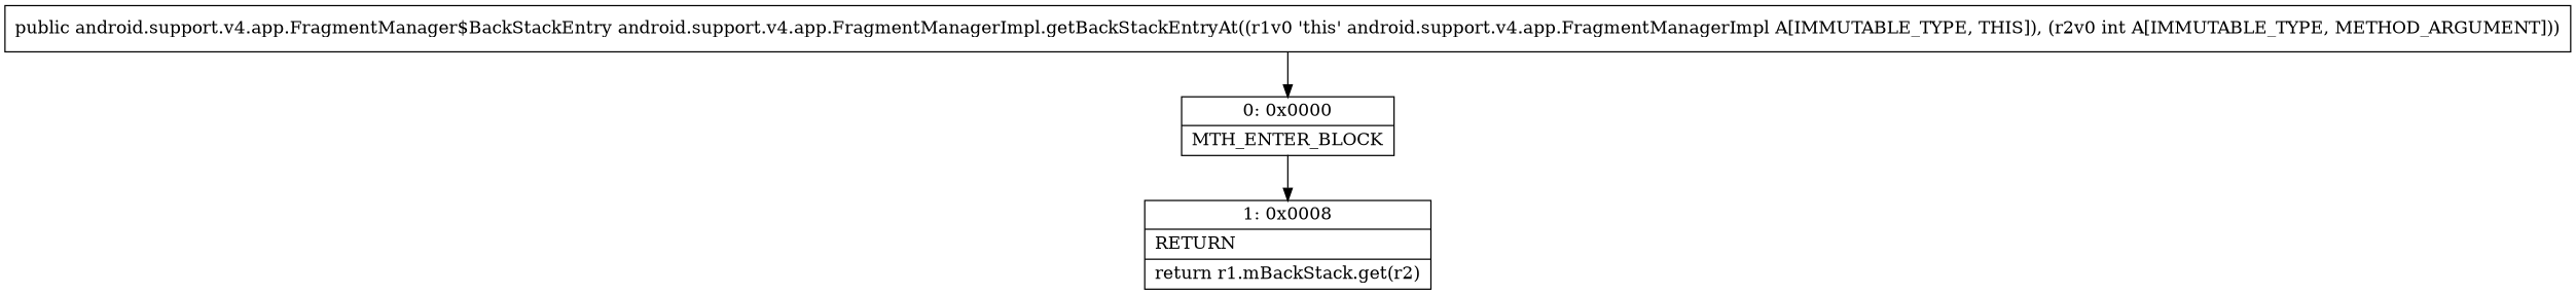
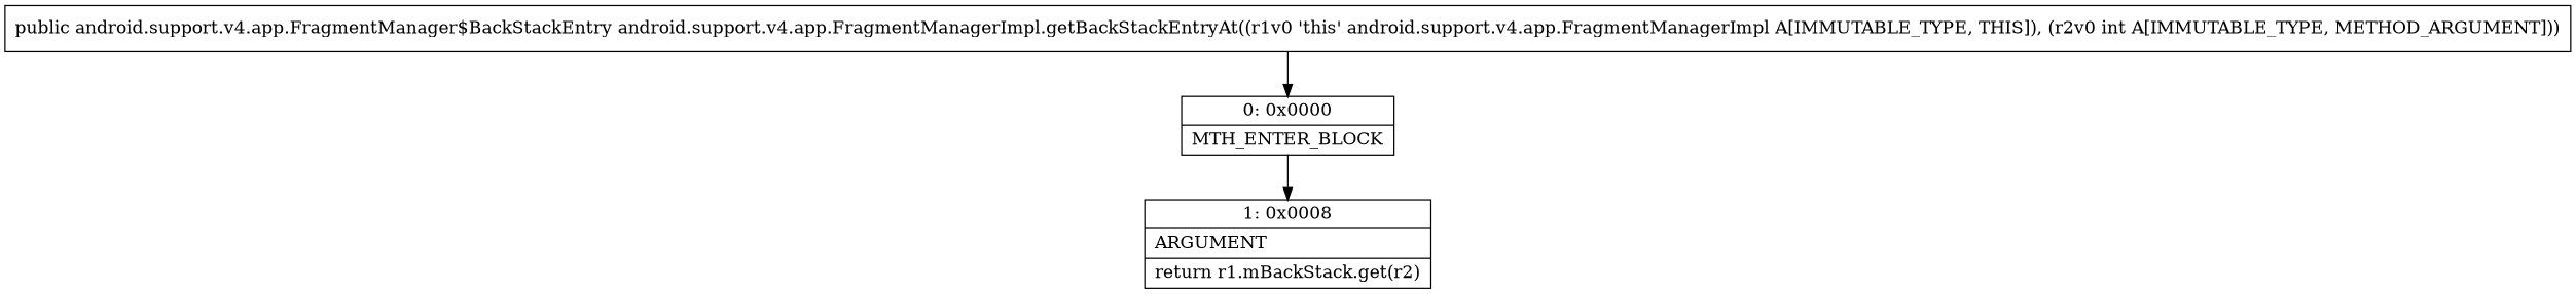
  digraph {
    node [shape=record]
    n1 [label="{0\:\ 0x0000|MTH_ENTER_BLOCK\l}"]
-   n2 [label="{1\:\ 0x0008|RETURN\l|return r1.mBackStack.get(r2)\l}"]
+   n2 [label="{1\:\ 0x0008|ARGUMENT\l|return r1.mBackStack.get(r2)\l}"]
    n3 [label="{public android.support.v4.app.FragmentManager$BackStackEntry android.support.v4.app.FragmentManagerImpl.getBackStackEntryAt((r1v0 'this' android.support.v4.app.FragmentManagerImpl A[IMMUTABLE_TYPE, THIS]), (r2v0 int A[IMMUTABLE_TYPE, METHOD_ARGUMENT])) }"]
    n1 -> n2
    n3 -> n1
  }
